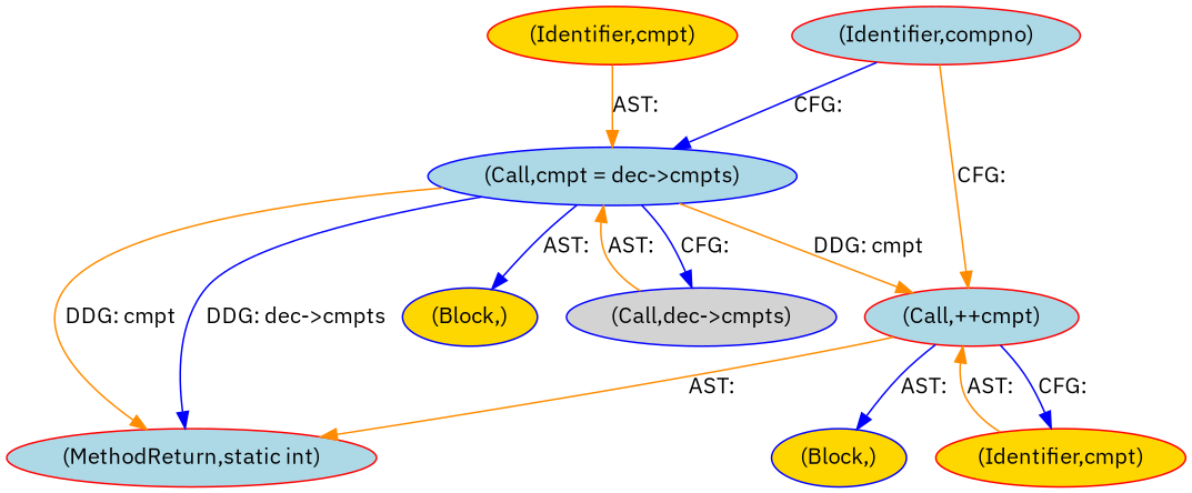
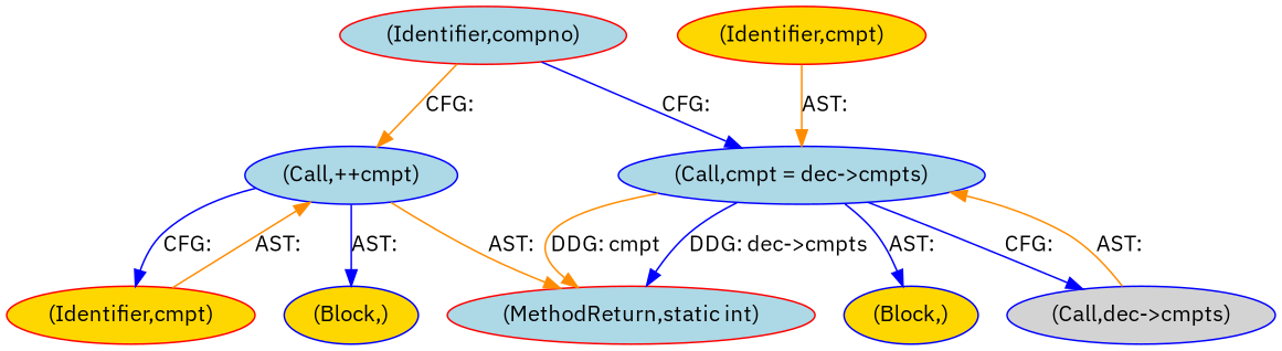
  digraph {
    fontname="IBM Plex Sans"
    node [color=blue fillcolor=lightblue fontname="IBM Plex Sans" style=filled]
    edge [color=darkorange fontname="IBM Plex Sans"]
    n1 [label="(Call,cmpt = dec->cmpts)"]
-   n2 [color=red label="(Call,++cmpt)"]
+   n2 [label="(Call,++cmpt)"]
    n3 [fillcolor=gold label="(Block,)"]
    n4 [fillcolor=lightgrey label="(Call,dec->cmpts)"]
    n5 [color=red label="(MethodReturn,static int)"]
    n6 [color=red fillcolor=gold label="(Identifier,cmpt)"]
    n7 [fillcolor=gold label="(Block,)"]
    n8 [color=red label="(Identifier,compno)"]
    n9 [color=red fillcolor=gold label="(Identifier,cmpt)"]
-   n1 -> n2 [label="DDG: cmpt"]
    n1 -> n3 [color=blue label="AST: "]
    n1 -> n4 [color=blue label="CFG: "]
    n1 -> n5 [color=blue label="DDG: dec->cmpts"]
    n1 -> n5 [label="DDG: cmpt"]
    n2 -> n5 [label="AST: "]
    n2 -> n6 [color=blue label="CFG: "]
    n2 -> n7 [color=blue label="AST: "]
    n4 -> n1 [label="AST: "]
    n6 -> n2 [label="AST: "]
    n8 -> n1 [color=blue label="CFG: "]
    n8 -> n2 [label="CFG: "]
    n9 -> n1 [label="AST: "]
  }
